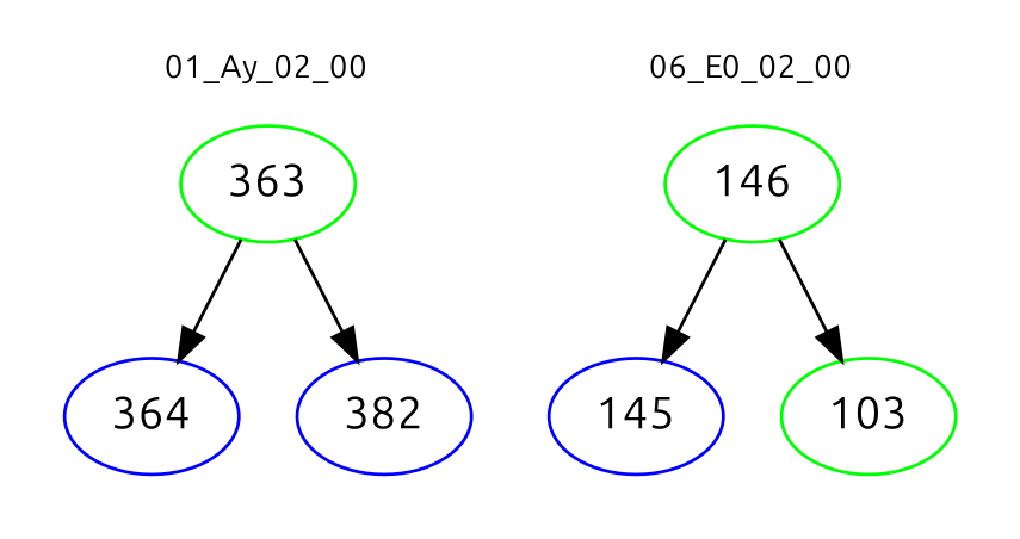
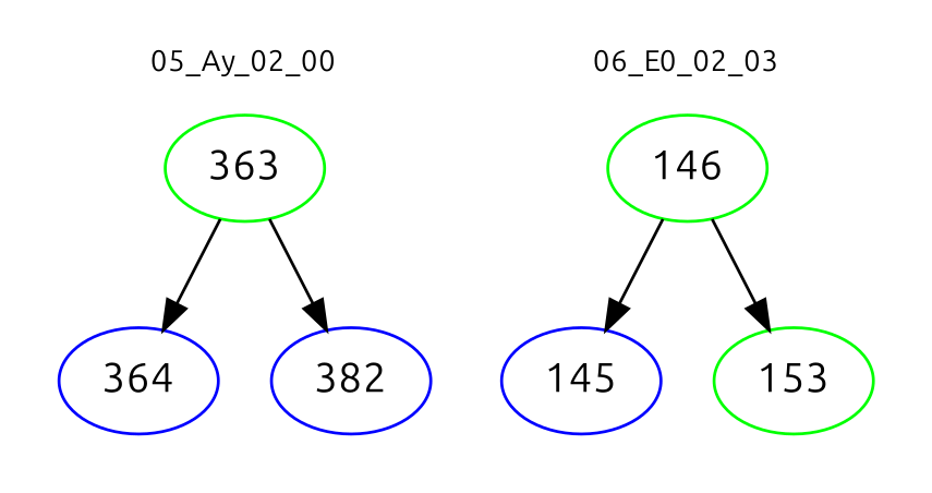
  digraph {
    fontname=Ubuntu
    node [color=green fontname=Ubuntu]
    edge [color=black fontname=Ubuntu]
    n1 [label=363]
    n2 [color=blue label=364]
    n3 [color=blue label=382]
    n4 [label=146]
    n5 [color=blue label=145]
-   n6 [label=103]
+   n6 [label=153]
    subgraph cluster_1 {
      color=white
      fontsize=10
-     label="01_Ay_02_00"
+     label="05_Ay_02_00"
      n1
      n2
      n3
    }
    subgraph cluster_2 {
      color=white
      fontsize=10
-     label="06_E0_02_00"
+     label="06_E0_02_03"
      n4
      n5
      n6
    }
    n1 -> n2
    n1 -> n3
    n4 -> n5
    n4 -> n6
  }
